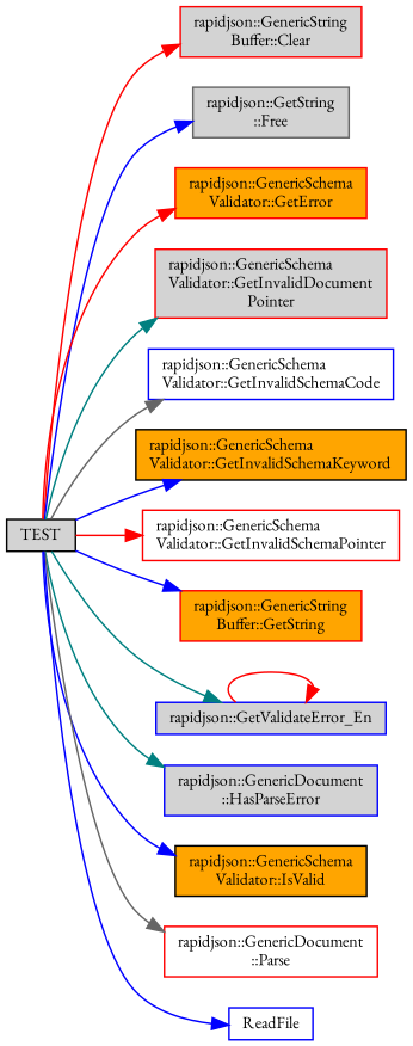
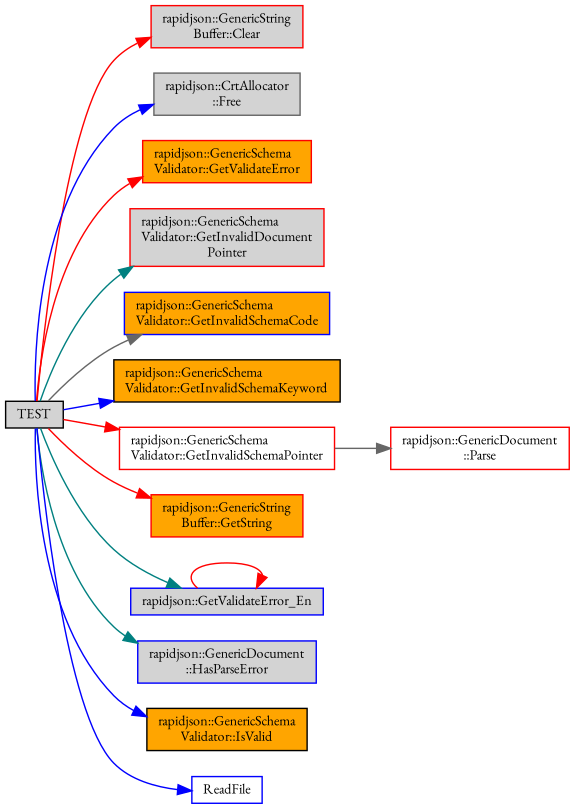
  digraph {
    fontname="EB Garamond"
    rankdir=LR
    node [color=red fillcolor=lightgrey fontname="EB Garamond" fontsize=10 shape=box style=filled]
    edge [color=red fontname="EB Garamond" fontsize=10 labelfontname=Helvetica labelfontsize=10 style=solid]
    n1 [color=black fontcolor=black height=0.2 label=TEST width=0.4]
    n2 [height=0.2 label="rapidjson::GenericString\lBuffer::Clear" width=0.4]
-   n3 [color=gray40 height=0.2 label="rapidjson::GetString\l::Free" width=0.4]
-   n4 [fillcolor=orange height=0.2 label="rapidjson::GenericSchema\lValidator::GetError" width=0.4]
+   n3 [color=gray40 height=0.2 label="rapidjson::CrtAllocator\l::Free" width=0.4]
+   n4 [fillcolor=orange height=0.2 label="rapidjson::GenericSchema\lValidator::GetValidateError" width=0.4]
    n5 [height=0.2 label="rapidjson::GenericSchema\lValidator::GetInvalidDocument\lPointer" width=0.4]
-   n6 [color=blue fillcolor=white height=0.2 label="rapidjson::GenericSchema\lValidator::GetInvalidSchemaCode" width=0.4]
+   n6 [color=blue fillcolor=orange height=0.2 label="rapidjson::GenericSchema\lValidator::GetInvalidSchemaCode" width=0.4]
    n7 [color=black fillcolor=orange height=0.2 label="rapidjson::GenericSchema\lValidator::GetInvalidSchemaKeyword" width=0.4]
    n8 [fillcolor=white height=0.2 label="rapidjson::GenericSchema\lValidator::GetInvalidSchemaPointer" width=0.4]
    n9 [fillcolor=orange height=0.2 label="rapidjson::GenericString\lBuffer::GetString" width=0.4]
    n10 [color=blue height=0.2 label="rapidjson::GetValidateError_En" width=0.4]
    n11 [color=blue height=0.2 label="rapidjson::GenericDocument\l::HasParseError" width=0.4]
    n12 [color=black fillcolor=orange height=0.2 label="rapidjson::GenericSchema\lValidator::IsValid" width=0.4]
    n13 [fillcolor=white height=0.2 label="rapidjson::GenericDocument\l::Parse" width=0.4]
    n14 [color=blue fillcolor=white height=0.2 label=ReadFile width=0.4]
    n1 -> n2
    n1 -> n3 [color=blue]
    n1 -> n4
    n1 -> n5 [color=teal]
    n1 -> n6 [color=gray40]
    n1 -> n7 [color=blue]
    n1 -> n8
-   n1 -> n9 [color=blue]
+   n1 -> n9
    n1 -> n10 [color=teal]
    n1 -> n11 [color=teal]
    n1 -> n12 [color=blue]
-   n1 -> n13 [color=gray40]
+   n8 -> n13 [color=gray40]
    n1 -> n14 [color=blue]
    n10 -> n10
  }
